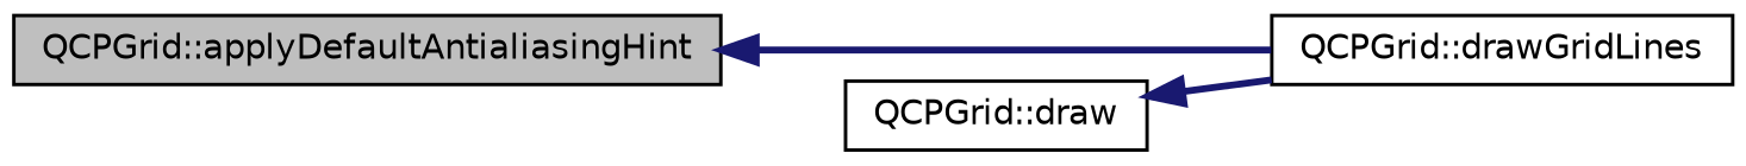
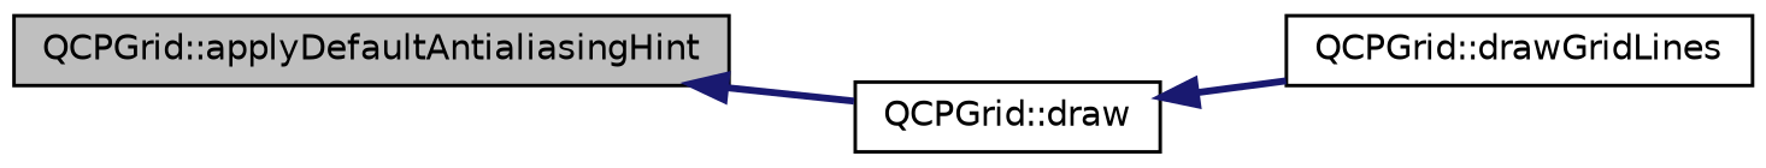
  digraph {
    rankdir=LR
    node [color=black fillcolor=white fontname=Helvetica fontsize=10 shape=record style=filled]
    edge [color=midnightblue dir=back fontname=Helvetica fontsize=10 labelfontname=Helvetica labelfontsize=10 style=bold]
    n1 [fillcolor=grey75 fontcolor=black height=0.2 label="QCPGrid::applyDefaultAntialiasingHint" width=0.4]
    n2 [height=0.2 label="QCPGrid::drawGridLines" width=0.4]
    n3 [height=0.2 label="QCPGrid::draw" width=0.4]
-   n1 -> n2
+   n1 -> n3
    n3 -> n2
  }
